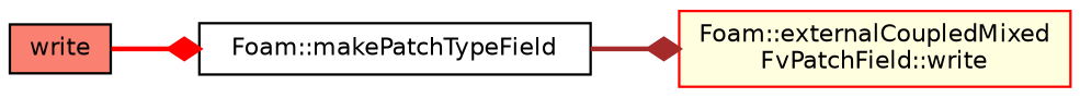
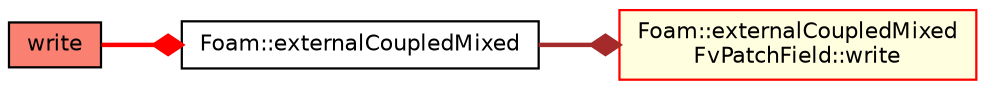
  digraph {
    rankdir=LR
    node [color=black fontname=Helvetica fontsize=10 shape=record style=filled]
    edge [arrowhead=diamond fontname=Helvetica fontsize=10 labelfontname=Helvetica labelfontsize=10 style=bold]
    n1 [fillcolor=salmon fontcolor=black height=0.2 label=write width=0.4]
-   n2 [fillcolor=white height=0.2 label="Foam::makePatchTypeField" width=0.4]
+   n2 [fillcolor=white height=0.2 label="Foam::externalCoupledMixed" width=0.4]
    n3 [color=red fillcolor=lightyellow height=0.2 label="Foam::externalCoupledMixed\lFvPatchField::write" width=0.4]
    n1 -> n2 [color=red]
    n2 -> n3 [color=brown]
  }
